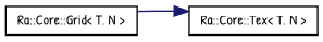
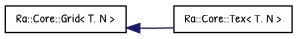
  digraph {
    rankdir=LR
    fontname="Patrick Hand"
    node [color=black fillcolor=white fontname="Patrick Hand" fontsize=10 shape=record style=filled]
    n1 [height=0.2 label="Ra::Core::Grid\< T, N \>" width=0.4]
    n2 [height=0.2 label="Ra::Core::Tex\< T, N \>" width=0.4]
-   n2 -> n1 [color=midnightblue dir=back fontname="Patrick Hand" fontsize=10 labelfontname=Helvetica labelfontsize=10 style=solid]
+   n1 -> n2 [color=midnightblue dir=back fontname="Patrick Hand" fontsize=10 labelfontname=Helvetica labelfontsize=10 style=solid]
  }
